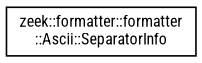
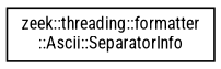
  digraph {
    rankdir=LR
    fontname="Roboto Condensed"
-   n1 [color=black fillcolor=white fontname="Roboto Condensed" fontsize=10 height=0.2 label="zeek::formatter::formatter\l::Ascii::SeparatorInfo" shape=record style=filled width=0.4]
+   n1 [color=black fillcolor=white fontname="Roboto Condensed" fontsize=10 height=0.2 label="zeek::threading::formatter\l::Ascii::SeparatorInfo" shape=record style=filled width=0.4]
  }
